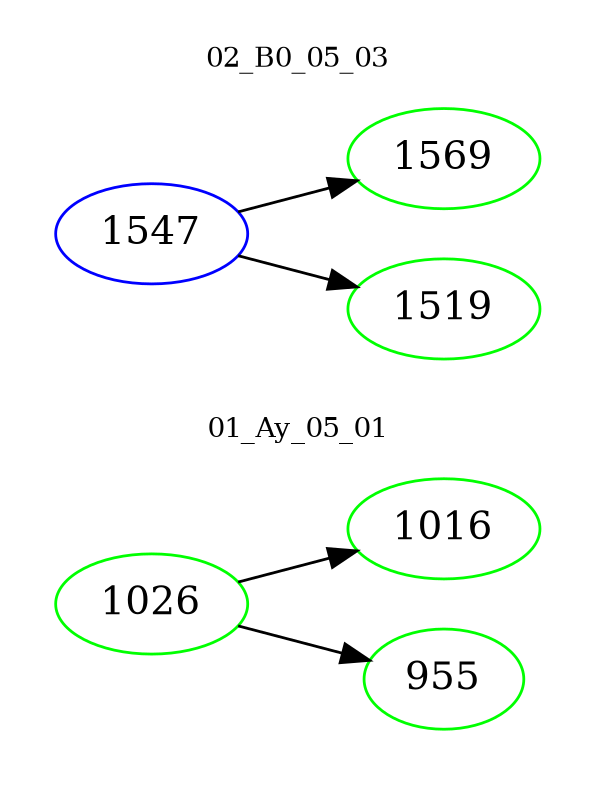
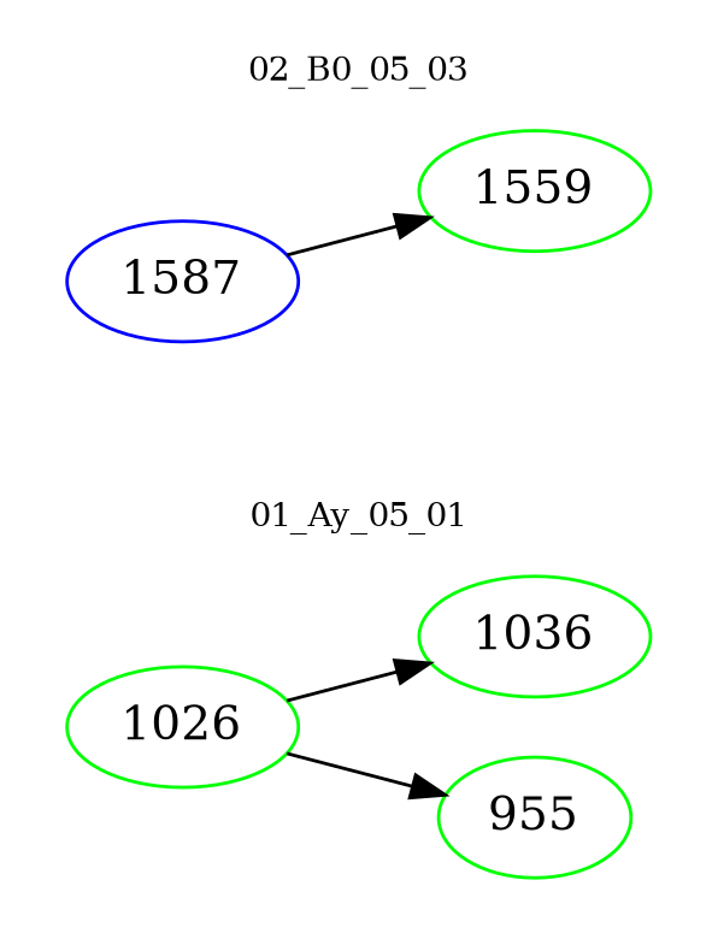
  digraph {
    rankdir=LR
    node [color=green]
    edge [color=black]
    n1 [label=1026]
    n2 [label=955]
-   n3 [label=1016]
-   n4 [color=blue label=1547]
-   n5 [label=1519]
-   n6 [label=1569]
+   n3 [label=1036]
+   n4 [color=blue label=1587]
+   n6 [label=1559]
    subgraph cluster_1 {
      color=white
      fontsize=10
      label="01_Ay_05_01"
      n1
      n2
      n3
    }
    subgraph cluster_2 {
      color=white
      fontsize=10
      label="02_B0_05_03"
      n4
-     n5
      n6
    }
    n1 -> n2
    n1 -> n3
-   n4 -> n5
    n4 -> n6
  }
